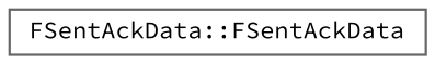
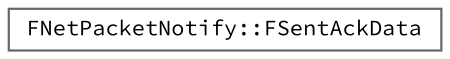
  digraph {
    rankdir=LR
    fontname="Source Code Pro"
-   n1 [color=grey40 fillcolor=white fontname="Source Code Pro" fontsize=10 height=0.2 label="FSentAckData::FSentAckData" shape=box style=filled width=0.4]
+   n1 [color=grey40 fillcolor=white fontname="Source Code Pro" fontsize=10 height=0.2 label="FNetPacketNotify::FSentAckData" shape=box style=filled width=0.4]
  }
